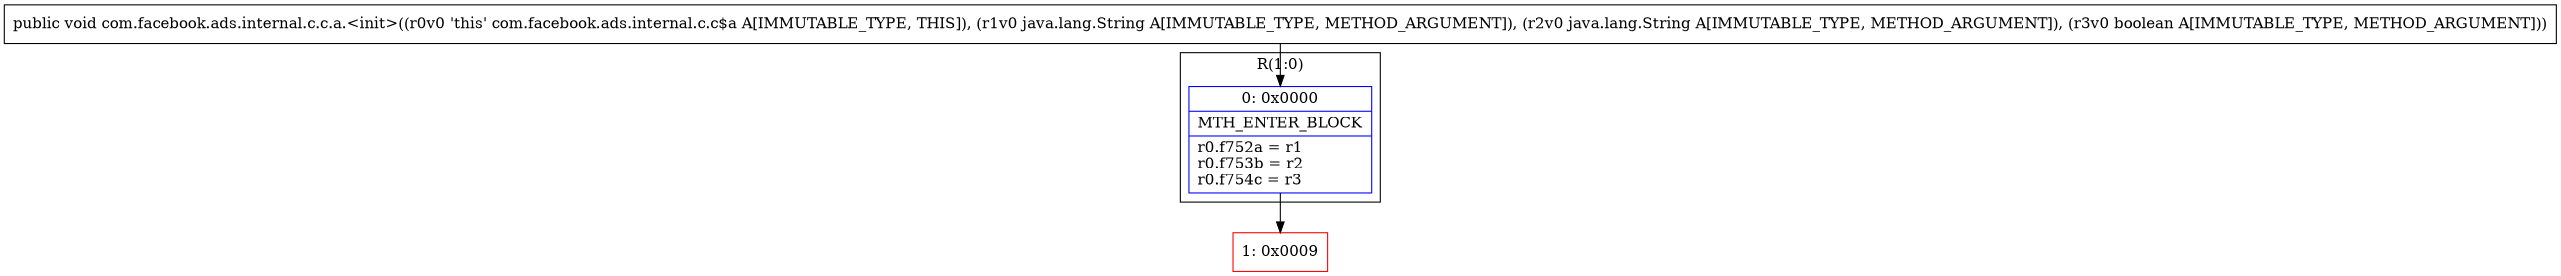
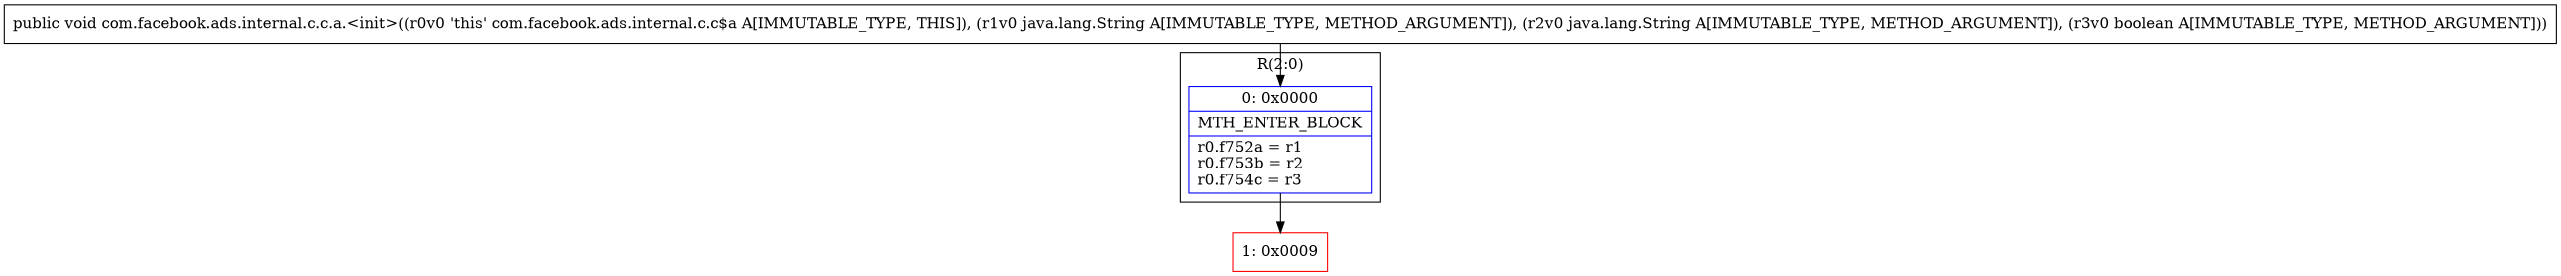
  digraph {
    node [shape=record]
    n1 [color=blue label="{0\:\ 0x0000|MTH_ENTER_BLOCK\l|r0.f752a = r1\lr0.f753b = r2\lr0.f754c = r3\l}"]
    n2 [color=red label="{1\:\ 0x0009}"]
    n3 [label="{public void com.facebook.ads.internal.c.c.a.\<init\>((r0v0 'this' com.facebook.ads.internal.c.c$a A[IMMUTABLE_TYPE, THIS]), (r1v0 java.lang.String A[IMMUTABLE_TYPE, METHOD_ARGUMENT]), (r2v0 java.lang.String A[IMMUTABLE_TYPE, METHOD_ARGUMENT]), (r3v0 boolean A[IMMUTABLE_TYPE, METHOD_ARGUMENT])) }"]
    subgraph cluster_1 {
-     label="R(1:0)"
+     label="R(2:0)"
      n1
    }
    n1 -> n2
    n3 -> n1
  }
